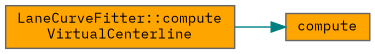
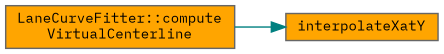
  digraph {
    rankdir=RL
    fontname="IBM Plex Mono"
    node [fillcolor=orange fontname="IBM Plex Mono" fontsize=10 shape=box style=filled]
-   n1 [color=gray40 fontcolor=black height=0.2 label=compute width=0.4]
+   n1 [color=gray40 fontcolor=black height=0.2 label=interpolateXatY width=0.4]
    n2 [color=grey40 height=0.2 label="LaneCurveFitter::compute\lVirtualCenterline" width=0.4]
    n1 -> n2 [color=teal dir=back fontname="IBM Plex Mono" fontsize=10 labelfontname=Helvetica labelfontsize=10 style=solid]
  }
